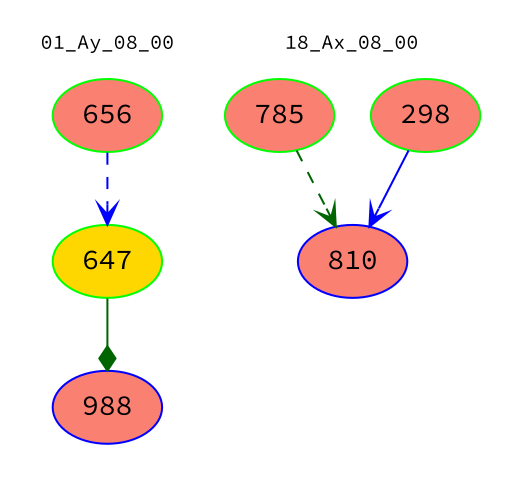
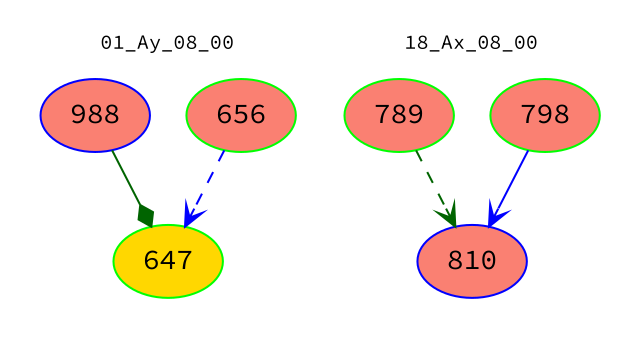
  digraph {
    fontname="Source Code Pro"
    node [color=green fillcolor=salmon fontname="Source Code Pro" style=filled]
    edge [arrowhead=vee color=blue fontname="Source Code Pro" style=dashed]
    n1 [label=656]
    n2 [fillcolor=gold label=647]
    n3 [color=blue label=988]
-   n4 [label=298]
-   n5 [label=785]
+   n4 [label=798]
+   n5 [label=789]
    n6 [color=blue label=810]
    subgraph cluster_1 {
      color=white
      fontsize=10
      label="01_Ay_08_00"
      n1
      n2
      n3
    }
    subgraph cluster_2 {
      color=white
      fontsize=10
      label="18_Ax_08_00"
      n4
      n5
      n6
    }
    n1 -> n2
-   n2 -> n3 [arrowhead=diamond color=darkgreen style=solid]
+   n3 -> n2 [arrowhead=diamond color=darkgreen style=solid]
    n4 -> n6 [style=solid]
    n5 -> n6 [color=darkgreen]
  }
